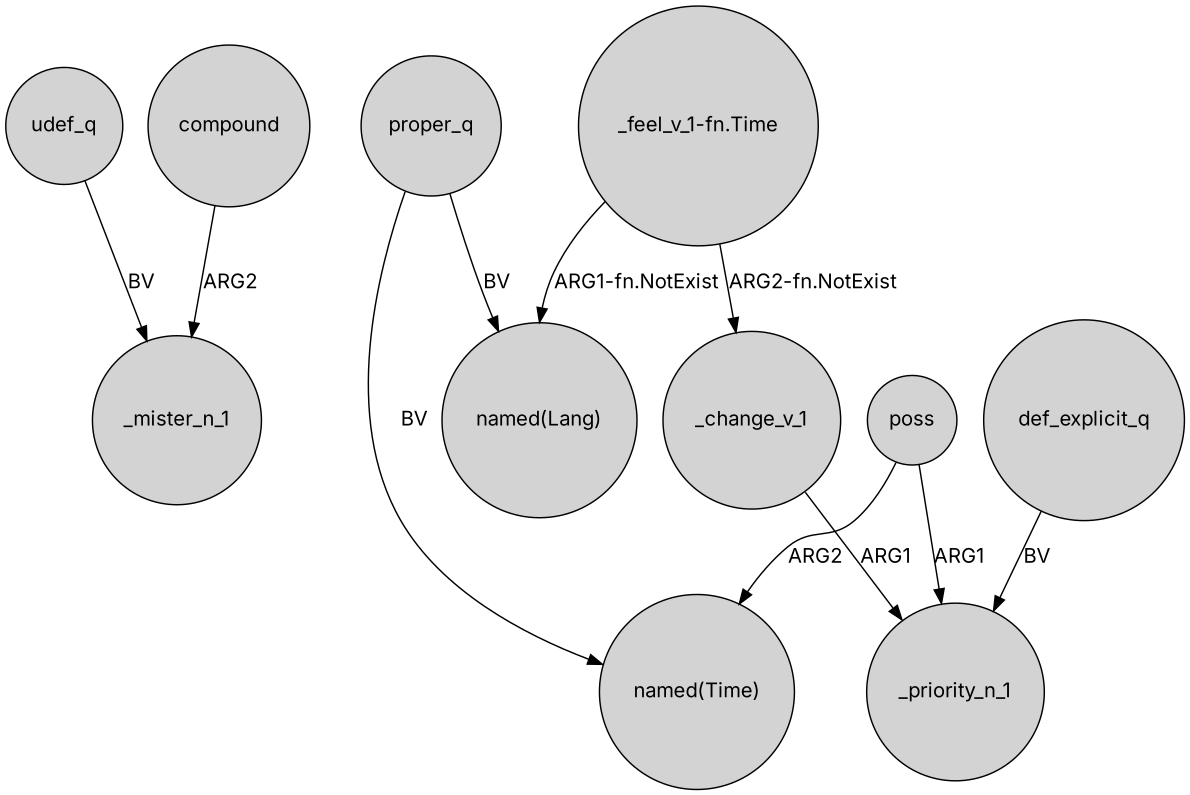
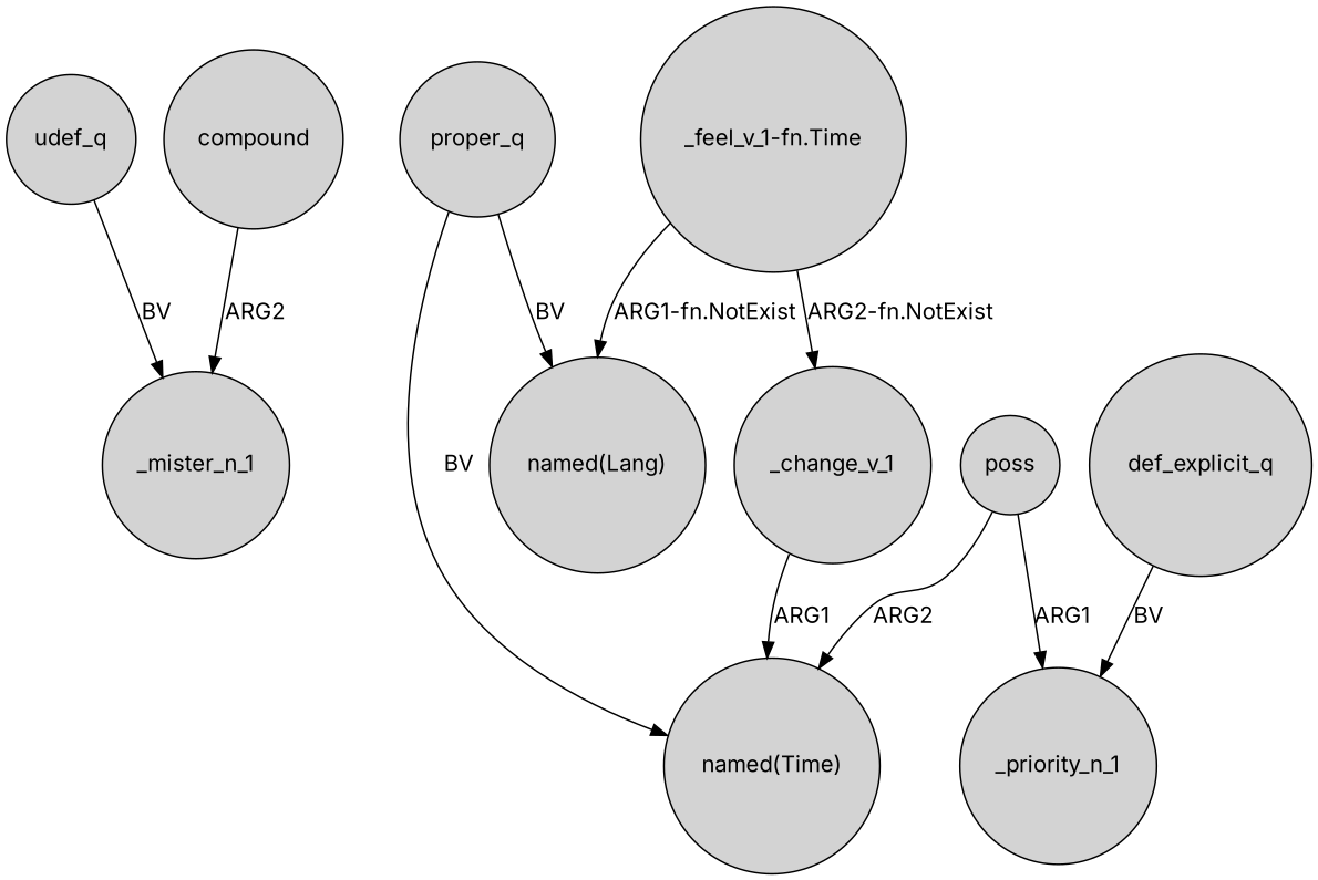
  digraph {
    fontname=Inter
    node [fontname=Inter shape=circle style=filled]
    edge [fontname=Inter]
    udef_q
    _mister_n_1
    proper_q
    "named(Time)"
    "named(Lang)"
    poss
    _priority_n_1
    _change_v_1
    compound
    n10 [label="_feel_v_1-fn.Time"]
    def_explicit_q
    udef_q -> _mister_n_1 [label=BV]
    proper_q -> "named(Time)" [label=BV]
    proper_q -> "named(Lang)" [label=BV]
    poss -> "named(Time)" [label=ARG2]
    poss -> _priority_n_1 [label=ARG1]
-   _change_v_1 -> _priority_n_1 [label=ARG1]
+   _change_v_1 -> "named(Time)" [label=ARG1]
    compound -> _mister_n_1 [label=ARG2]
    n10 -> "named(Lang)" [label="ARG1-fn.NotExist"]
    n10 -> _change_v_1 [label="ARG2-fn.NotExist"]
    def_explicit_q -> _priority_n_1 [label=BV]
  }
